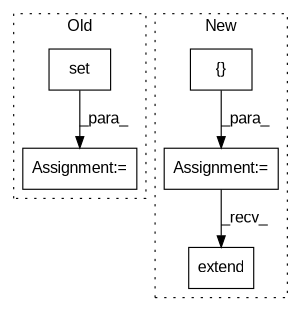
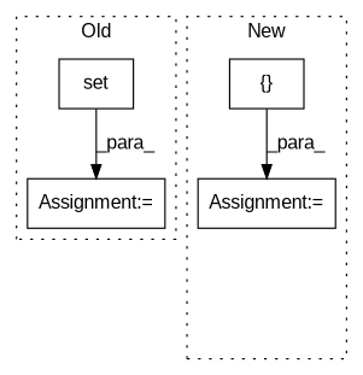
  digraph {
    fontname="Liberation Sans"
    node [a=32 l=1 shape=box fontname="Liberation Sans"]
    edge [fontname="Liberation Sans"]
    n1 [l=5 label=set s=6065]
    n2 [a=7 label="Assignment:=" s=6064]
-   n3 [l="7,1" label=extend s="6558,6593"]
    n4 [a=7 label="Assignment:=" s=6201]
    n5 [a=4 l=2 label="{}" s=6211]
    subgraph cluster_1 {
      label=Old
      style=dotted
      n1
      n2
    }
    subgraph cluster_2 {
      label=New
      style=dotted
-     n3
      n4
      n5
    }
    n1 -> n2 [label=_para_]
-   n4 -> n3 [label=_recv_]
    n5 -> n4 [label=_para_]
  }
